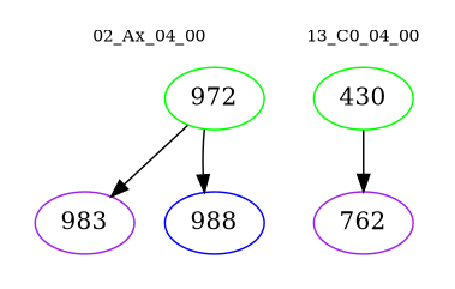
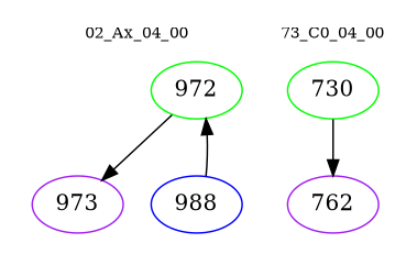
  digraph {
    node [color=purple]
    edge [color=black]
-   n1 [label=983]
+   n1 [label=973]
    n2 [color=green label=972]
    n3 [color=blue label=988]
-   n4 [color=green label=430]
+   n4 [color=green label=730]
    n5 [label=762]
    subgraph cluster_1 {
      color=white
      fontsize=10
      label="02_Ax_04_00"
      n1
      n2
      n3
    }
    subgraph cluster_2 {
      color=white
      fontsize=10
-     label="13_C0_04_00"
+     label="73_C0_04_00"
      n4
      n5
    }
    n2 -> n1
-   n2 -> n3
+   n3 -> n2
    n4 -> n5
  }
